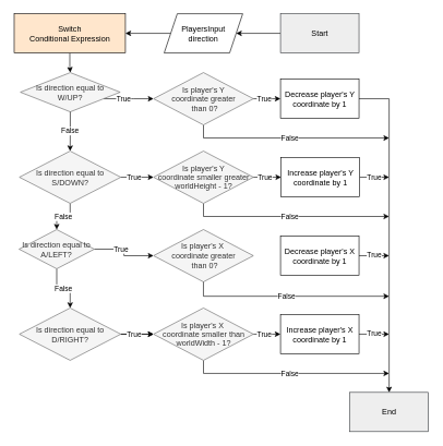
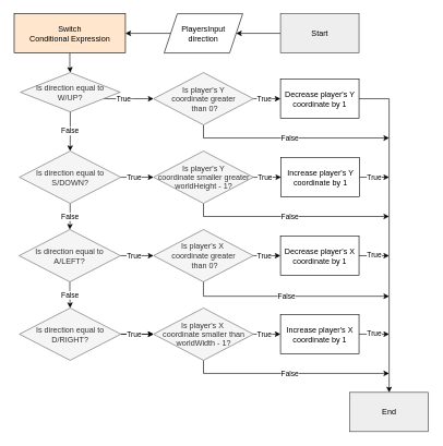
  <mxCell id="0" />
  <mxCell id="1" parent="0" />
  <mxCell id="2" value="" style="edgeStyle=orthogonalEdgeStyle;rounded=0;orthogonalLoop=1;jettySize=auto;html=1;" edge="1" parent="1" source="3" target="15"><mxGeometry relative="1" as="geometry" /></mxCell>
  <mxCell id="3" value="PlayersInput&lt;br&gt;direction" style="shape=parallelogram;perimeter=parallelogramPerimeter;whiteSpace=wrap;html=1;fixedSize=1;" vertex="1" parent="1"><mxGeometry x="249.917" y="20.5" width="120" height="60" as="geometry" /></mxCell>
  <mxCell id="4" value="" style="edgeStyle=orthogonalEdgeStyle;rounded=0;orthogonalLoop=1;jettySize=auto;html=1;" edge="1" parent="1" source="5" target="3"><mxGeometry relative="1" as="geometry" /></mxCell>
  <mxCell id="5" value="Start" style="rounded=0;whiteSpace=wrap;html=1;fillColor=#eeeeee;strokeColor=#36393d;" vertex="1" parent="1"><mxGeometry x="427.667" y="20.5" width="120" height="60" as="geometry" /></mxCell>
  <mxCell id="6" value="True" style="edgeStyle=orthogonalEdgeStyle;rounded=0;orthogonalLoop=1;jettySize=auto;html=1;" edge="1" parent="1" source="7" target="31"><mxGeometry x="-0.176" relative="1" as="geometry"><Array as="points"><mxPoint x="203.667" y="150.5" /><mxPoint x="203.667" y="150.5" /></Array><mxPoint as="offset" /></mxGeometry></mxCell>
  <mxCell id="7" value="Is direction equal to&lt;br&gt;W/UP?" style="rhombus;whiteSpace=wrap;html=1;fillColor=#f5f5f5;fontColor=#333333;strokeColor=#666666;" vertex="1" parent="1"><mxGeometry x="30.167" y="110.5" width="152.5" height="60" as="geometry" /></mxCell>
  <mxCell id="8" value="False" style="edgeStyle=orthogonalEdgeStyle;rounded=0;orthogonalLoop=1;jettySize=auto;html=1;exitX=0.5;exitY=1;exitDx=0;exitDy=0;entryX=0.5;entryY=0;entryDx=0;entryDy=0;" edge="1" parent="1" source="10" target="13"><mxGeometry relative="1" as="geometry" /></mxCell>
  <mxCell id="9" value="True" style="edgeStyle=orthogonalEdgeStyle;rounded=0;orthogonalLoop=1;jettySize=auto;html=1;" edge="1" parent="1" source="10" target="34"><mxGeometry x="-0.2" relative="1" as="geometry"><mxPoint as="offset" /></mxGeometry></mxCell>
  <mxCell id="10" value="&lt;p style=&quot;line-height: 120%;&quot;&gt;Is direction equal to S/DOWN?&lt;br&gt;&lt;/p&gt;" style="rhombus;whiteSpace=wrap;html=1;fillColor=#f5f5f5;fontColor=#333333;strokeColor=#666666;align=center;verticalAlign=middle;labelPosition=center;verticalLabelPosition=middle;horizontal=1;" vertex="1" parent="1"><mxGeometry x="28.667" y="230.5" width="155" height="80" as="geometry" /></mxCell>
  <mxCell id="11" value="False" style="edgeStyle=orthogonalEdgeStyle;rounded=0;orthogonalLoop=1;jettySize=auto;html=1;" edge="1" parent="1" source="13" target="19"><mxGeometry relative="1" as="geometry" /></mxCell>
  <mxCell id="12" value="True" style="edgeStyle=orthogonalEdgeStyle;rounded=0;orthogonalLoop=1;jettySize=auto;html=1;" edge="1" parent="1" source="13" target="40"><mxGeometry x="-0.188" relative="1" as="geometry"><mxPoint as="offset" /></mxGeometry></mxCell>
- <mxCell id="13" value="Is direction equal to&lt;br&gt;A/LEFT?" style="rhombus;whiteSpace=wrap;html=1;fillColor=#f5f5f5;fontColor=#333333;strokeColor=#666666;" vertex="1" parent="1"><mxGeometry x="28.167" y="350.5" width="115" height="60" as="geometry" /></mxCell>
+ <mxCell id="13" value="Is direction equal to&lt;br&gt;A/LEFT?" style="rhombus;whiteSpace=wrap;html=1;fillColor=#f5f5f5;fontColor=#333333;strokeColor=#666666;" vertex="1" parent="1"><mxGeometry x="28.167" y="350.5" width="155" height="80" as="geometry" /></mxCell>
  <mxCell id="14" value="" style="edgeStyle=orthogonalEdgeStyle;rounded=0;orthogonalLoop=1;jettySize=auto;html=1;" edge="1" parent="1" source="15" target="7"><mxGeometry relative="1" as="geometry" /></mxCell>
  <mxCell id="15" value="Switch&lt;br&gt;Conditional Expression" style="rounded=0;whiteSpace=wrap;html=1;fillColor=#ffe6cc;" vertex="1" parent="1"><mxGeometry x="20.667" y="20.5" width="170" height="60" as="geometry" /></mxCell>
  <mxCell id="16" value="False" style="edgeStyle=orthogonalEdgeStyle;rounded=0;orthogonalLoop=1;jettySize=auto;html=1;exitX=0.5;exitY=1;exitDx=0;exitDy=0;entryX=0.5;entryY=0;entryDx=0;entryDy=0;" edge="1" parent="1" source="7" target="10"><mxGeometry relative="1" as="geometry" /></mxCell>
  <mxCell id="17" value="" style="edgeStyle=orthogonalEdgeStyle;rounded=0;orthogonalLoop=1;jettySize=auto;html=1;" edge="1" parent="1" source="19" target="37"><mxGeometry relative="1" as="geometry" /></mxCell>
  <mxCell id="18" value="True" style="edgeStyle=orthogonalEdgeStyle;rounded=0;orthogonalLoop=1;jettySize=auto;html=1;" edge="1" parent="1" source="19" target="37"><mxGeometry x="-0.2" relative="1" as="geometry"><mxPoint as="offset" /></mxGeometry></mxCell>
  <mxCell id="19" value="Is direction equal to D/RIGHT?" style="rhombus;whiteSpace=wrap;html=1;fillColor=#f5f5f5;fontColor=#333333;strokeColor=#666666;" vertex="1" parent="1"><mxGeometry x="28.667" y="470.5" width="155" height="80" as="geometry" /></mxCell>
  <mxCell id="20" value="Decrease player's Y coordinate by 1" style="rounded=0;whiteSpace=wrap;html=1;" vertex="1" parent="1"><mxGeometry x="427.667" y="120.5" width="120" height="60" as="geometry" /></mxCell>
  <mxCell id="21" value="True" style="edgeStyle=orthogonalEdgeStyle;rounded=0;orthogonalLoop=1;jettySize=auto;html=1;" edge="1" parent="1" source="22"><mxGeometry relative="1" as="geometry"><mxPoint x="593.667" y="270.5" as="targetPoint" /></mxGeometry></mxCell>
  <mxCell id="22" value="Increase player's Y coordinate by 1" style="rounded=0;whiteSpace=wrap;html=1;" vertex="1" parent="1"><mxGeometry x="428.667" y="240.5" width="120" height="60" as="geometry" /></mxCell>
  <mxCell id="23" value="True" style="edgeStyle=orthogonalEdgeStyle;rounded=0;orthogonalLoop=1;jettySize=auto;html=1;" edge="1" parent="1" source="24"><mxGeometry relative="1" as="geometry"><mxPoint x="593.667" y="390.5" as="targetPoint" /></mxGeometry></mxCell>
  <mxCell id="24" value="Decrease player's X coordinate by 1" style="rounded=0;whiteSpace=wrap;html=1;" vertex="1" parent="1"><mxGeometry x="427.667" y="360.5" width="120" height="60" as="geometry" /></mxCell>
  <mxCell id="25" value="True" style="edgeStyle=orthogonalEdgeStyle;rounded=0;orthogonalLoop=1;jettySize=auto;html=1;" edge="1" parent="1" source="26"><mxGeometry relative="1" as="geometry"><mxPoint x="593.667" y="510.5" as="targetPoint" /></mxGeometry></mxCell>
  <mxCell id="26" value="Increase player's X coordinate by 1" style="rounded=0;whiteSpace=wrap;html=1;" vertex="1" parent="1"><mxGeometry x="427.667" y="480.5" width="120" height="60" as="geometry" /></mxCell>
  <mxCell id="27" value="End" style="rounded=0;whiteSpace=wrap;html=1;fillColor=#eeeeee;strokeColor=#36393d;" vertex="1" parent="1"><mxGeometry x="533.667" y="599.5" width="120" height="60" as="geometry" /></mxCell>
  <mxCell id="28" value="" style="endArrow=classic;html=1;rounded=0;entryX=0.5;entryY=0;entryDx=0;entryDy=0;exitX=1;exitY=0.5;exitDx=0;exitDy=0;" edge="1" parent="1" source="20" target="27"><mxGeometry width="50" height="50" relative="1" as="geometry"><mxPoint x="553.667" y="150.5" as="sourcePoint" /><mxPoint x="663.667" y="140.5" as="targetPoint" /><Array as="points"><mxPoint x="593.667" y="150.5" /></Array></mxGeometry></mxCell>
  <mxCell id="29" value="True" style="edgeStyle=orthogonalEdgeStyle;rounded=0;orthogonalLoop=1;jettySize=auto;html=1;" edge="1" parent="1" source="31" target="20"><mxGeometry x="-0.157" relative="1" as="geometry"><mxPoint as="offset" /></mxGeometry></mxCell>
  <mxCell id="30" value="False" style="edgeStyle=orthogonalEdgeStyle;rounded=0;orthogonalLoop=1;jettySize=auto;html=1;" edge="1" parent="1" source="31"><mxGeometry relative="1" as="geometry"><mxPoint x="593.667" y="210.5" as="targetPoint" /><Array as="points"><mxPoint x="309.667" y="210.5" /><mxPoint x="593.667" y="210.5" /></Array></mxGeometry></mxCell>
  <mxCell id="31" value="Is player's Y &lt;br&gt;coordinate greater&lt;br&gt;&amp;nbsp;than 0?" style="rhombus;whiteSpace=wrap;html=1;fillColor=#f5f5f5;fontColor=#333333;strokeColor=#666666;" vertex="1" parent="1"><mxGeometry x="233.667" y="110.5" width="152.5" height="80" as="geometry" /></mxCell>
  <mxCell id="32" value="True" style="edgeStyle=orthogonalEdgeStyle;rounded=0;orthogonalLoop=1;jettySize=auto;html=1;" edge="1" parent="1" source="34" target="22"><mxGeometry x="-0.176" relative="1" as="geometry"><mxPoint as="offset" /></mxGeometry></mxCell>
  <mxCell id="33" value="False" style="edgeStyle=orthogonalEdgeStyle;rounded=0;orthogonalLoop=1;jettySize=auto;html=1;" edge="1" parent="1" source="34"><mxGeometry relative="1" as="geometry"><mxPoint x="593.667" y="330.5" as="targetPoint" /><Array as="points"><mxPoint x="309.667" y="330.5" /></Array></mxGeometry></mxCell>
  <mxCell id="34" value="&lt;p style=&quot;line-height: 110%;&quot;&gt;Is player's Y &lt;br&gt;coordinate smaller greater worldHeight - 1?&lt;br&gt;&lt;/p&gt;" style="rhombus;whiteSpace=wrap;html=1;fillColor=#f5f5f5;fontColor=#333333;strokeColor=#666666;" vertex="1" parent="1"><mxGeometry x="233.667" y="230.5" width="152.5" height="80" as="geometry" /></mxCell>
  <mxCell id="35" value="True" style="edgeStyle=orthogonalEdgeStyle;rounded=0;orthogonalLoop=1;jettySize=auto;html=1;" edge="1" parent="1" source="37" target="26"><mxGeometry x="-0.157" relative="1" as="geometry"><mxPoint as="offset" /></mxGeometry></mxCell>
  <mxCell id="36" value="False" style="edgeStyle=orthogonalEdgeStyle;rounded=0;orthogonalLoop=1;jettySize=auto;html=1;" edge="1" parent="1" source="37"><mxGeometry relative="1" as="geometry"><mxPoint x="593.667" y="570.5" as="targetPoint" /><Array as="points"><mxPoint x="309.667" y="570.5" /><mxPoint x="593.667" y="570.5" /></Array></mxGeometry></mxCell>
  <mxCell id="37" value="&lt;p style=&quot;line-height: 110%;&quot;&gt;Is player's X&amp;nbsp;&lt;br&gt;coordinate smaller than worldWidth - 1?&lt;br&gt;&lt;/p&gt;" style="rhombus;whiteSpace=wrap;html=1;fillColor=#f5f5f5;fontColor=#333333;strokeColor=#666666;" vertex="1" parent="1"><mxGeometry x="233.667" y="470.5" width="152.5" height="80" as="geometry" /></mxCell>
+ <mxCell id="38" value="True" style="edgeStyle=orthogonalEdgeStyle;rounded=0;orthogonalLoop=1;jettySize=auto;html=1;" edge="1" parent="1" source="40" target="24"><mxGeometry x="-0.157" relative="1" as="geometry"><mxPoint as="offset" /></mxGeometry></mxCell>
  <mxCell id="39" value="False" style="edgeStyle=orthogonalEdgeStyle;rounded=0;orthogonalLoop=1;jettySize=auto;html=1;" edge="1" parent="1"><mxGeometry relative="1" as="geometry"><mxPoint x="593.667" y="452.5" as="targetPoint" /><mxPoint x="309.943" y="422.486" as="sourcePoint" /><Array as="points"><mxPoint x="309.667" y="452.5" /></Array></mxGeometry></mxCell>
  <mxCell id="40" value="Is player's X&amp;nbsp;&lt;br&gt;coordinate greater&lt;br&gt;&amp;nbsp;than 0?" style="rhombus;whiteSpace=wrap;html=1;fillColor=#f5f5f5;fontColor=#333333;strokeColor=#666666;" vertex="1" parent="1"><mxGeometry x="233.667" y="350.5" width="152.5" height="80" as="geometry" /></mxCell>
